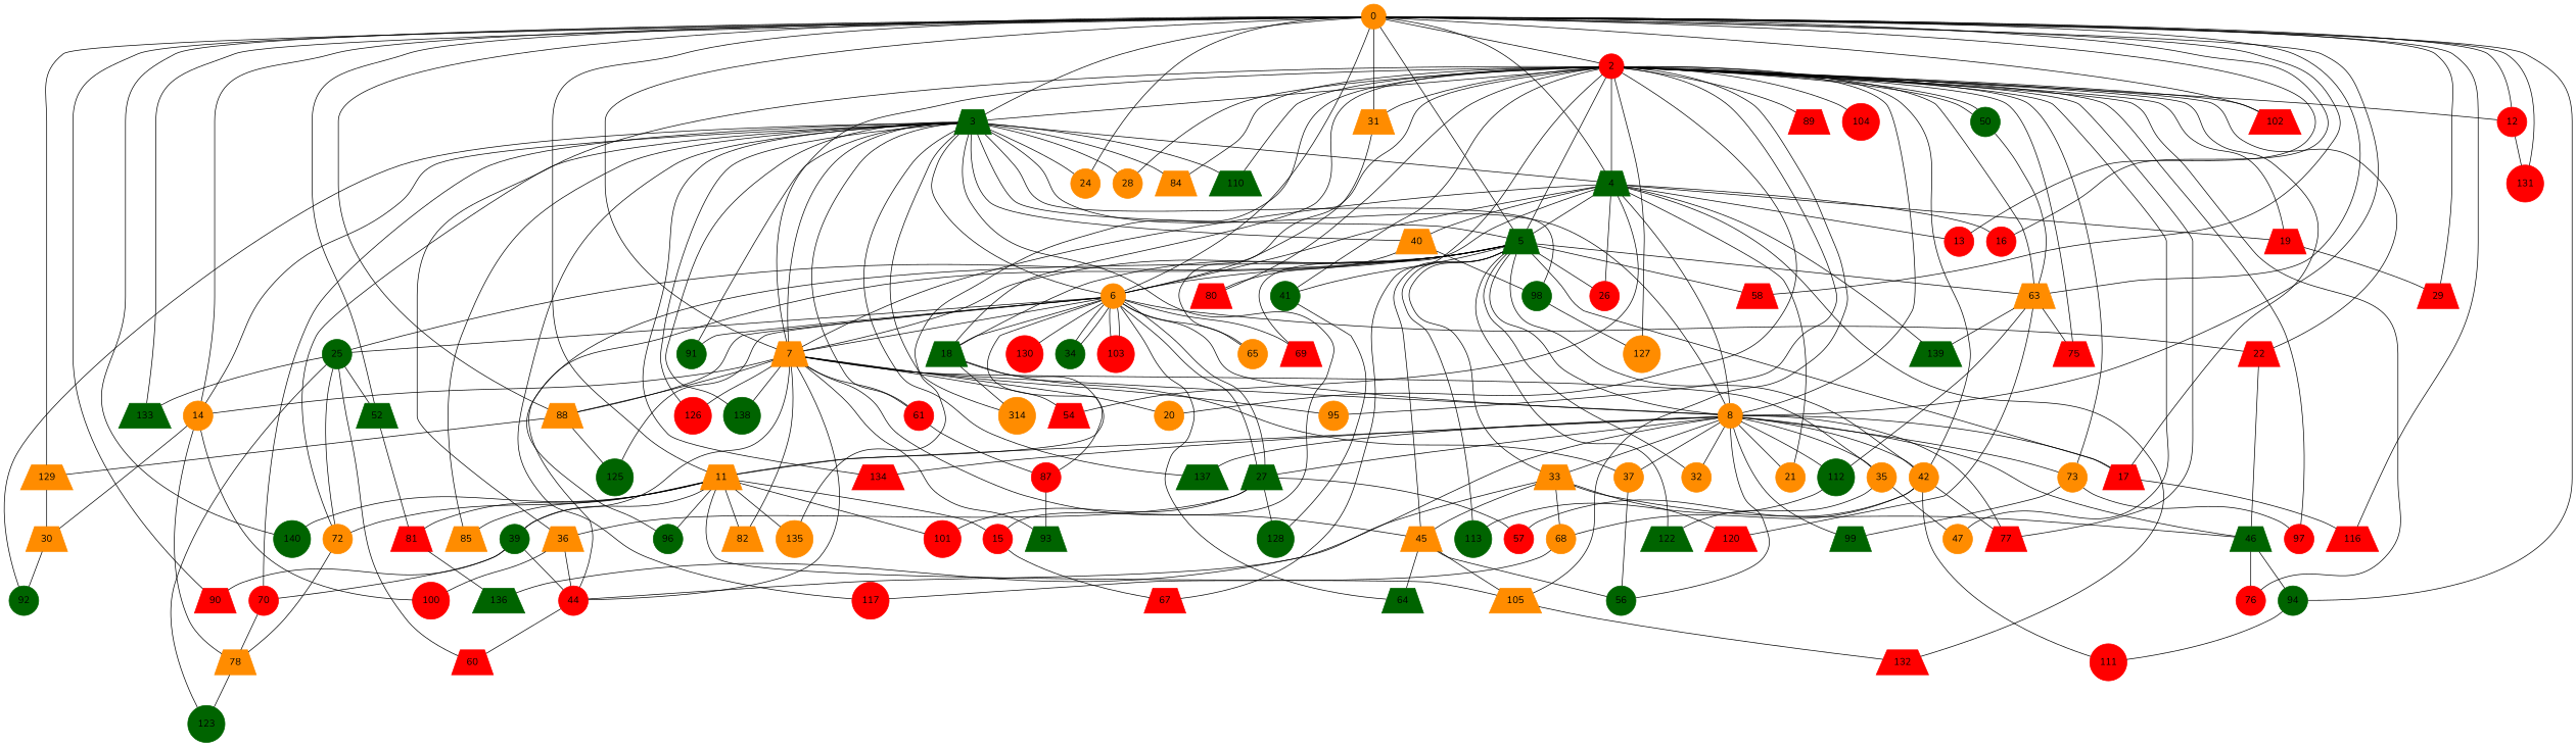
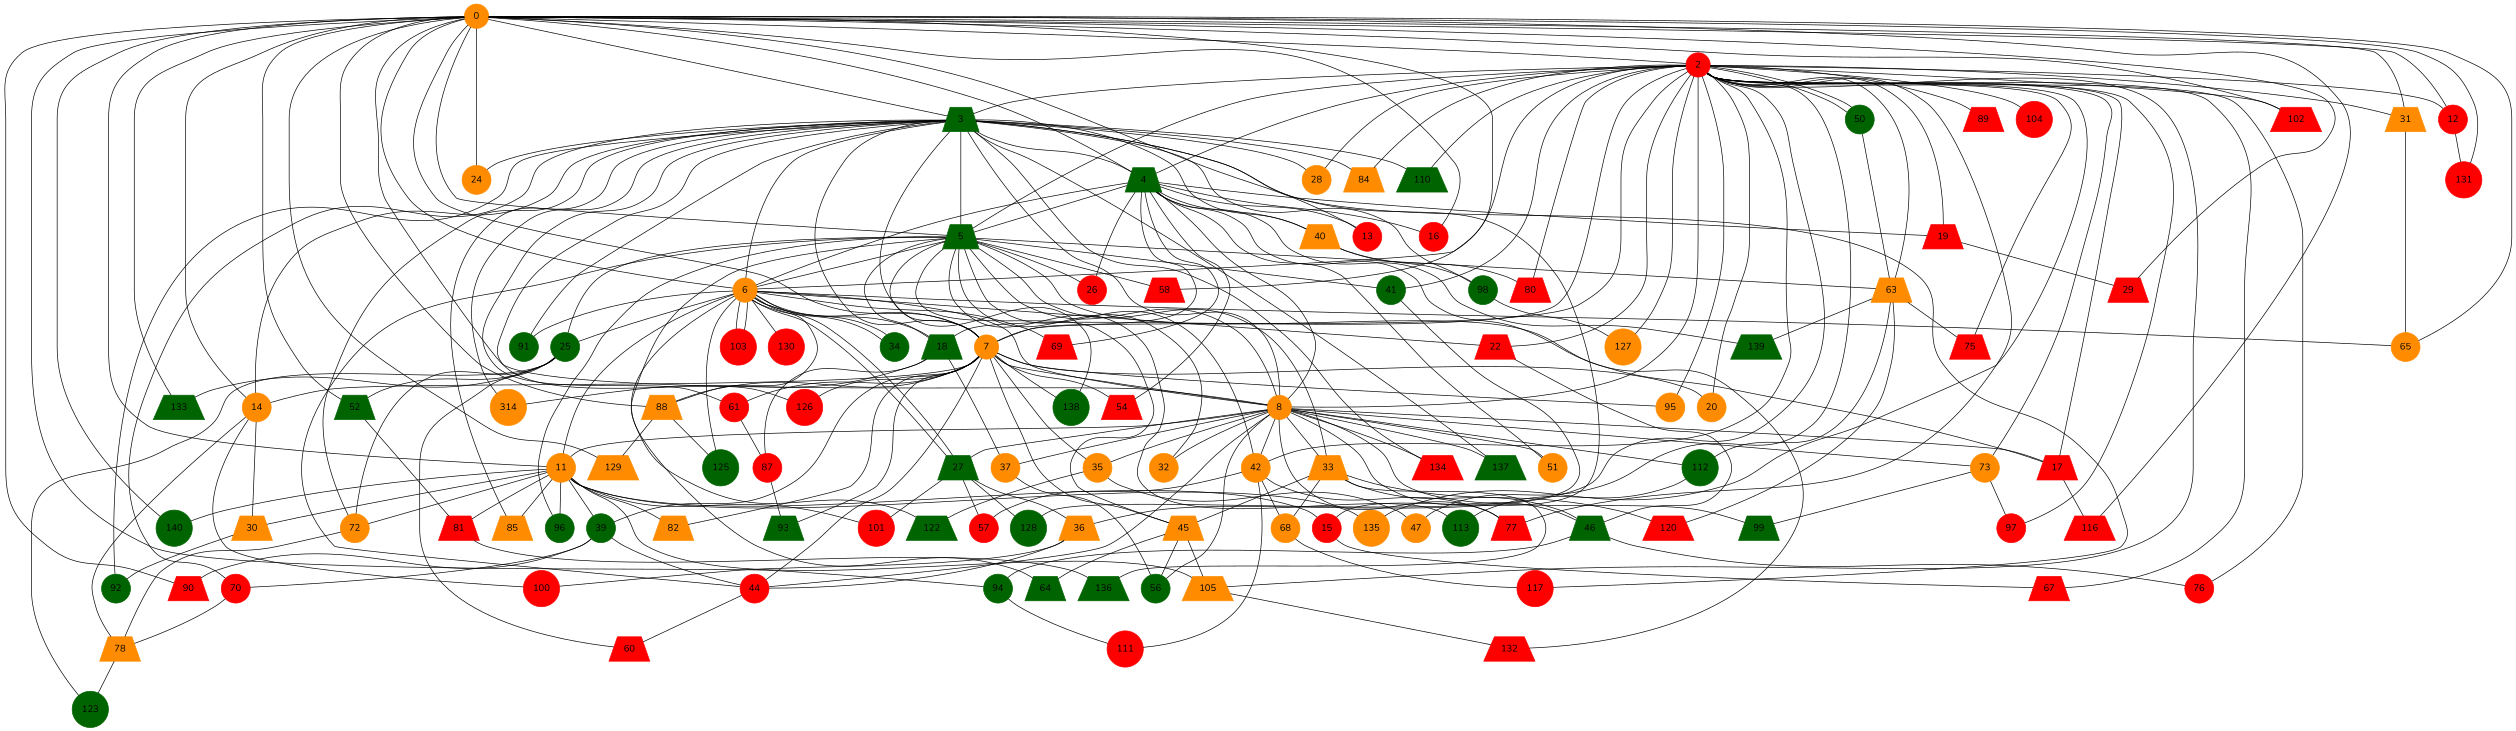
  graph {
    fontname=Nunito
    node [color=red fontname=Nunito shape=circle style=filled]
    edge [fontname=Nunito]
    n1 [color=darkorange label=0 super="+38"]
    2 [super="+9"]
    3 [color=darkgreen shape=trapezium super="+10"]
    4 [color=darkgreen shape=trapezium super="+74"]
    5 [color=darkgreen shape=trapezium super="+49"]
    6 [color=darkorange super="+59"]
-   7 [color=darkorange shape=trapezium super="+48"]
+   7 [color=darkorange super="+48"]
    8 [color=darkorange super="+71"]
-   11 [color=darkorange shape=trapezium super="+23"]
+   11 [color=darkorange super="+23"]
    12
    13
    14 [color=darkorange super="+106"]
    16
    24 [color=darkorange]
    29 [shape=trapezium]
    31 [color=darkorange shape=trapezium]
    52 [color=darkgreen shape=trapezium]
    58 [shape=trapezium]
    65 [color=darkorange super="+108"]
    88 [color=darkorange shape=trapezium super="+124"]
    90 [shape=trapezium]
    94 [color=darkgreen]
    102 [shape=trapezium]
    116 [shape=trapezium]
    129 [color=darkorange shape=trapezium]
    131
    133 [color=darkgreen shape=trapezium]
    140 [color=darkgreen]
    17 [shape=trapezium super="+21"]
    18 [color=darkgreen shape=trapezium super="+83"]
    19 [shape=trapezium super="+86"]
    20 [color=darkorange]
    22 [shape=trapezium]
    28 [color=darkorange]
    36 [color=darkorange shape=trapezium]
    41 [color=darkgreen]
    42 [color=darkorange super="+79"]
    47 [color=darkorange]
    50 [color=darkgreen]
    63 [color=darkorange shape=trapezium super="+107"]
    67 [shape=trapezium]
    73 [color=darkorange]
    75 [shape=trapezium]
    76
    77 [shape=trapezium]
    80 [shape=trapezium]
    84 [color=darkorange shape=trapezium]
    89 [shape=trapezium]
    95 [color=darkorange]
    97
    104
    105 [color=darkorange shape=trapezium super="+119"]
    110 [color=darkgreen shape=trapezium]
    127 [color=darkorange]
    135 [color=darkorange]
    15
    40 [color=darkorange shape=trapezium]
    61
    70
    72 [color=darkorange super="+121"]
    85 [color=darkorange shape=trapezium]
    91 [color=darkgreen]
    92 [color=darkgreen]
    98 [color=darkgreen]
    n65 [color=darkorange label=314]
    117
    126
    134 [shape=trapezium]
    137 [color=darkgreen shape=trapezium]
    138 [color=darkgreen]
    26
-   51 [color=darkorange label=21]
+   51 [color=darkorange]
    54 [shape=trapezium]
    69 [shape=trapezium]
    132 [shape=trapezium]
    139 [color=darkgreen shape=trapezium]
    25 [color=darkgreen super="+115"]
    32 [color=darkorange]
    33 [color=darkorange shape=trapezium super="+66"]
    44 [super="+53"]
    45 [color=darkorange shape=trapezium super="+109"]
    96 [color=darkgreen]
    113 [color=darkgreen]
    122 [color=darkgreen shape=trapezium]
    27 [color=darkgreen shape=trapezium super="+43"]
    34 [color=darkgreen]
    64 [color=darkgreen shape=trapezium]
    103
    125 [color=darkgreen]
    130
    35 [color=darkorange]
    39 [color=darkgreen super="+62"]
    82 [color=darkorange shape=trapezium]
    93 [color=darkgreen shape=trapezium]
    37 [color=darkorange]
    46 [color=darkgreen shape=trapezium super="+118"]
    56 [color=darkgreen]
    99 [color=darkgreen shape=trapezium]
    112 [color=darkgreen]
    30 [color=darkorange shape=trapezium]
    81 [shape=trapezium]
    101
    78 [color=darkorange shape=trapezium]
    100
    111
    87
    128 [color=darkgreen]
    57
    68 [color=darkorange]
    120 [shape=trapezium]
    60 [shape=trapezium]
    123 [color=darkgreen]
    136 [color=darkgreen shape=trapezium]
    n1 -- 2 [weight=2]
    n1 -- 3 [weight=2]
    n1 -- 4
    n1 -- 5
    n1 -- 6 [weight=2]
    n1 -- 7
    n1 -- 8
    n1 -- 11 [weight=2]
    n1 -- 12
    n1 -- 13
    n1 -- 14
    n1 -- 16
    n1 -- 24
    n1 -- 29
    n1 -- 31
    n1 -- 52
    n1 -- 58
-   n1 -- 63
+   n1 -- 65
    n1 -- 88
    n1 -- 90
    n1 -- 94
    n1 -- 102
    n1 -- 116
    n1 -- 129
    n1 -- 131
    n1 -- 133
    n1 -- 140
    2 -- 3 [weight=4]
    2 -- 4 [weight=2]
    2 -- 5 [weight=3]
    2 -- 6 [weight=2]
    2 -- 7 [weight=2]
    2 -- 8 [weight=2]
    2 -- 12
    2 -- 31
    2 -- 102
    2 -- 17
    2 -- 18
    2 -- 19 [weight=2]
    2 -- 20
    2 -- 22
    2 -- 28
    2 -- 36
    2 -- 41
    2 -- 42
    2 -- 47
    2 -- 50
    2 -- 50
    2 -- 63
    2 -- 67
    2 -- 73
    2 -- 75
    2 -- 76
    2 -- 77
    2 -- 80
    2 -- 84
    2 -- 89
    2 -- 95
    2 -- 97
    2 -- 104
    2 -- 105
    2 -- 110
    2 -- 127
    2 -- 135
    3 -- 4 [weight=3]
    3 -- 5 [weight=2]
    3 -- 6 [weight=2]
    3 -- 7 [weight=2]
    3 -- 8 [weight=2]
    3 -- 14
    3 -- 24
    3 -- 28
    3 -- 84
    3 -- 110
    3 -- 15
    3 -- 40
    3 -- 61
    3 -- 70
    3 -- 72
    3 -- 85
    3 -- 91
    3 -- 92
    3 -- 98
    3 -- n65
    3 -- 117
    3 -- 126
    3 -- 134
    3 -- 137
    3 -- 138
    4 -- 5
    4 -- 6
    4 -- 7
    4 -- 8
    4 -- 13
    4 -- 16
    4 -- 19
    4 -- 40
    4 -- 26
    4 -- 51
    4 -- 54
    4 -- 69
    4 -- 132
    4 -- 139
    5 -- 6
    5 -- 7
    5 -- 8
    5 -- 58
    5 -- 17
    5 -- 18
    5 -- 41
    5 -- 42
    5 -- 63
    5 -- 26
    5 -- 25
    5 -- 32
    5 -- 33
    5 -- 44
    5 -- 45
    5 -- 96
    5 -- 113
    5 -- 122
    6 -- 7
    6 -- 8
    6 -- 11
    6 -- 65
    6 -- 88
    6 -- 18
    6 -- 22
    6 -- 91
    6 -- 69
    6 -- 25
    6 -- 27
    6 -- 27
    6 -- 34
    6 -- 34
    6 -- 64
    6 -- 103
    6 -- 103
    6 -- 125
    6 -- 130 [weight=2]
    7 -- 8
    7 -- 14
    7 -- 88
    7 -- 20
    7 -- 95
    7 -- 61
    7 -- 126
    7 -- 138
    7 -- 54
    7 -- 44
    7 -- 45
    7 -- 35
    7 -- 39
    7 -- 82
    7 -- 93
    8 -- 11
    8 -- 17
    8 -- 42
    8 -- 73
    8 -- 77
    8 -- 134
    8 -- 137
    8 -- 51
    8 -- 32
    8 -- 33
    8 -- 44
    8 -- 27
    8 -- 35
    8 -- 37
    8 -- 46
    8 -- 56
    8 -- 99
    8 -- 112
    11 -- 140
    11 -- 105
    11 -- 135
    11 -- 15
    11 -- 72
    11 -- 85
    11 -- 96
    11 -- 39
    11 -- 82
-   129 -- 30
+   11 -- 30
    11 -- 81
    11 -- 101
    12 -- 131
    14 -- 30
    14 -- 78
    14 -- 100
    31 -- 65
    52 -- 81
    88 -- 129
    88 -- 125
    94 -- 111
    17 -- 116
    18 -- n65
    18 -- 37
    18 -- 87
    19 -- 29
    22 -- 46
    36 -- 44
    36 -- 100
    41 -- 128
    42 -- 77
    42 -- 111
    42 -- 57
    42 -- 68
    50 -- 63
    63 -- 75
    63 -- 139
    63 -- 112
    63 -- 120
    73 -- 97
    73 -- 99
    105 -- 132
    15 -- 67
    40 -- 80
    40 -- 98
    61 -- 87
    70 -- 78
    72 -- 78
    98 -- 127
    25 -- 52
    25 -- 133
    25 -- 72
    25 -- 60
    25 -- 123
    33 -- 45
    33 -- 46
    33 -- 68
    33 -- 120
    33 -- 136
    44 -- 60
    45 -- 105
    45 -- 64
    45 -- 56
    27 -- 36
    27 -- 101
    27 -- 128
    27 -- 57
    35 -- 47
    35 -- 122
    39 -- 90
    39 -- 70
    39 -- 44
    37 -- 56
    46 -- 94
    46 -- 76
    112 -- 113
    30 -- 92
    81 -- 136
    78 -- 123
    87 -- 93
    68 -- 117
  }
